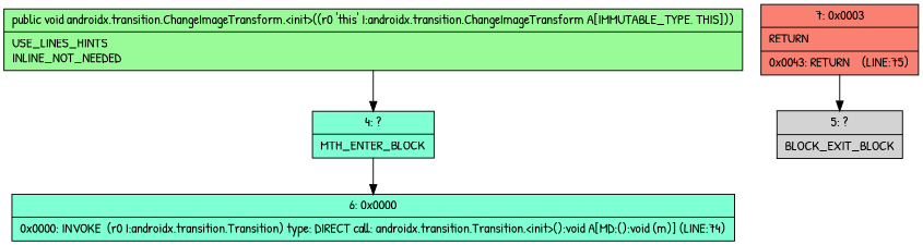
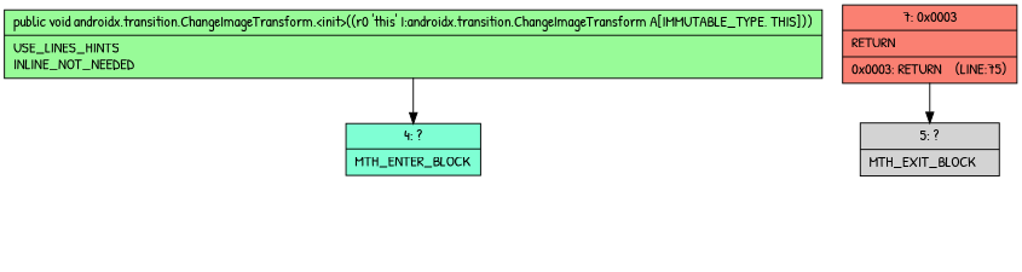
  digraph {
    fontname="Patrick Hand"
    node [fillcolor=aquamarine fontname="Patrick Hand" shape=record style=filled]
    edge [fontname="Patrick Hand"]
    n1 [label="{4\:\ ?|MTH_ENTER_BLOCK\l}"]
-   n2 [label="{6\:\ 0x0000|0x0000: INVOKE  (r0 I:androidx.transition.Transition) type: DIRECT call: androidx.transition.Transition.\<init\>():void A[MD:():void (m)] (LINE:74)\l}"]
-   n3 [fillcolor=salmon label="{7\:\ 0x0003|RETURN\l|0x0043: RETURN    (LINE:75)\l}"]
-   n4 [fillcolor=lightgrey label="{5\:\ ?|BLOCK_EXIT_BLOCK\l}"]
+   n3 [fillcolor=salmon label="{7\:\ 0x0003|RETURN\l|0x0003: RETURN    (LINE:75)\l}"]
+   n4 [fillcolor=lightgrey label="{5\:\ ?|MTH_EXIT_BLOCK\l}"]
    n5 [fillcolor=palegreen label="{public void androidx.transition.ChangeImageTransform.\<init\>((r0 'this' I:androidx.transition.ChangeImageTransform A[IMMUTABLE_TYPE, THIS]))  | USE_LINES_HINTS\lINLINE_NOT_NEEDED\l}"]
-   n1 -> n2
    n3 -> n4
    n5 -> n1
  }
